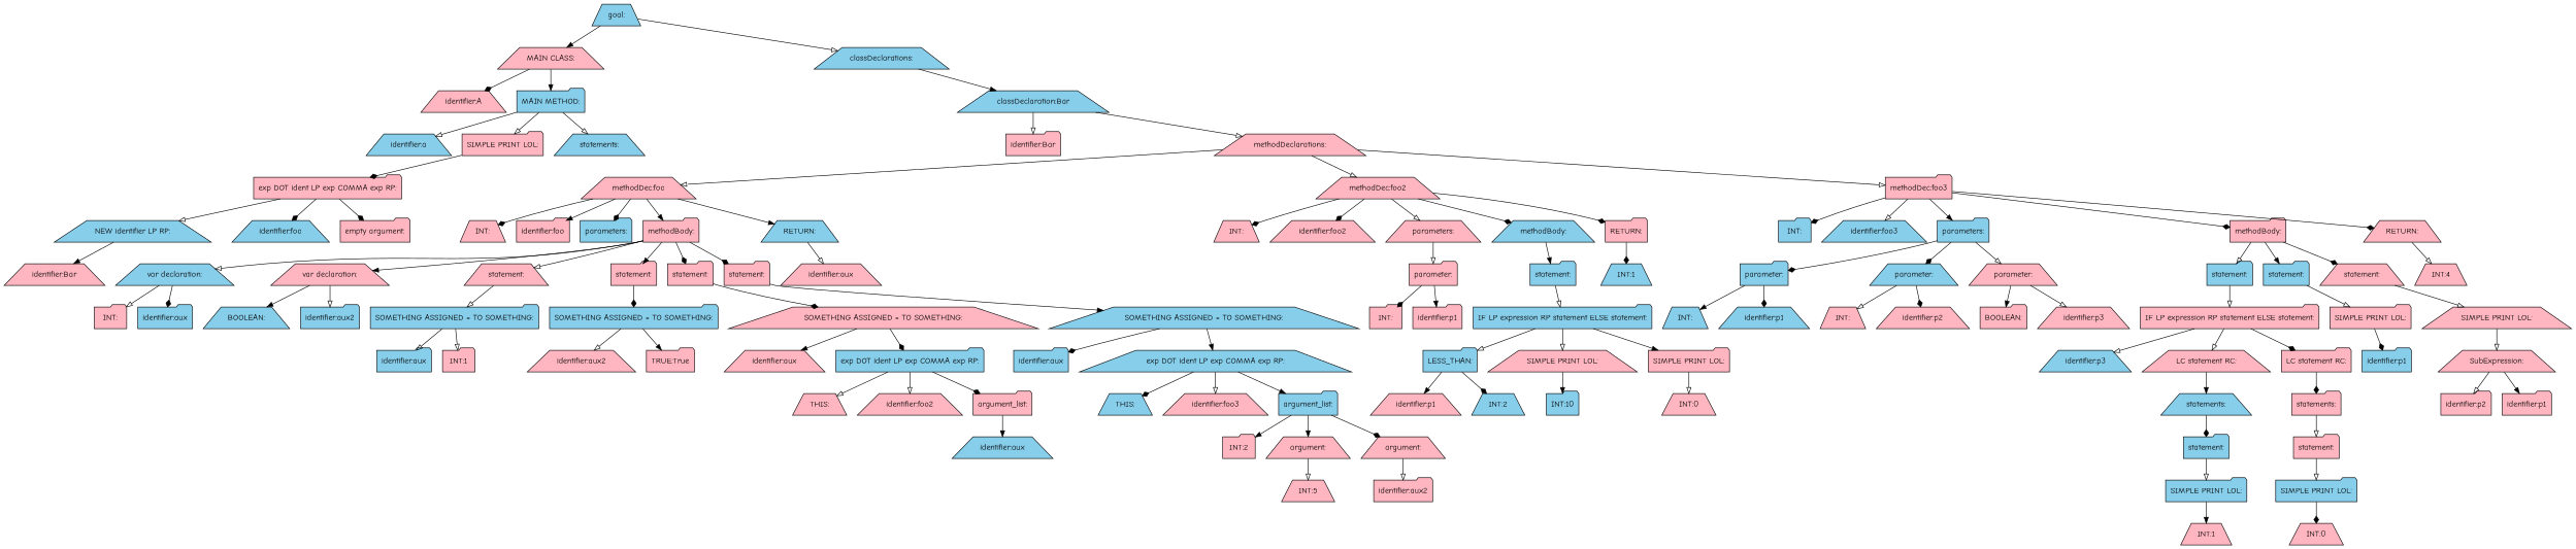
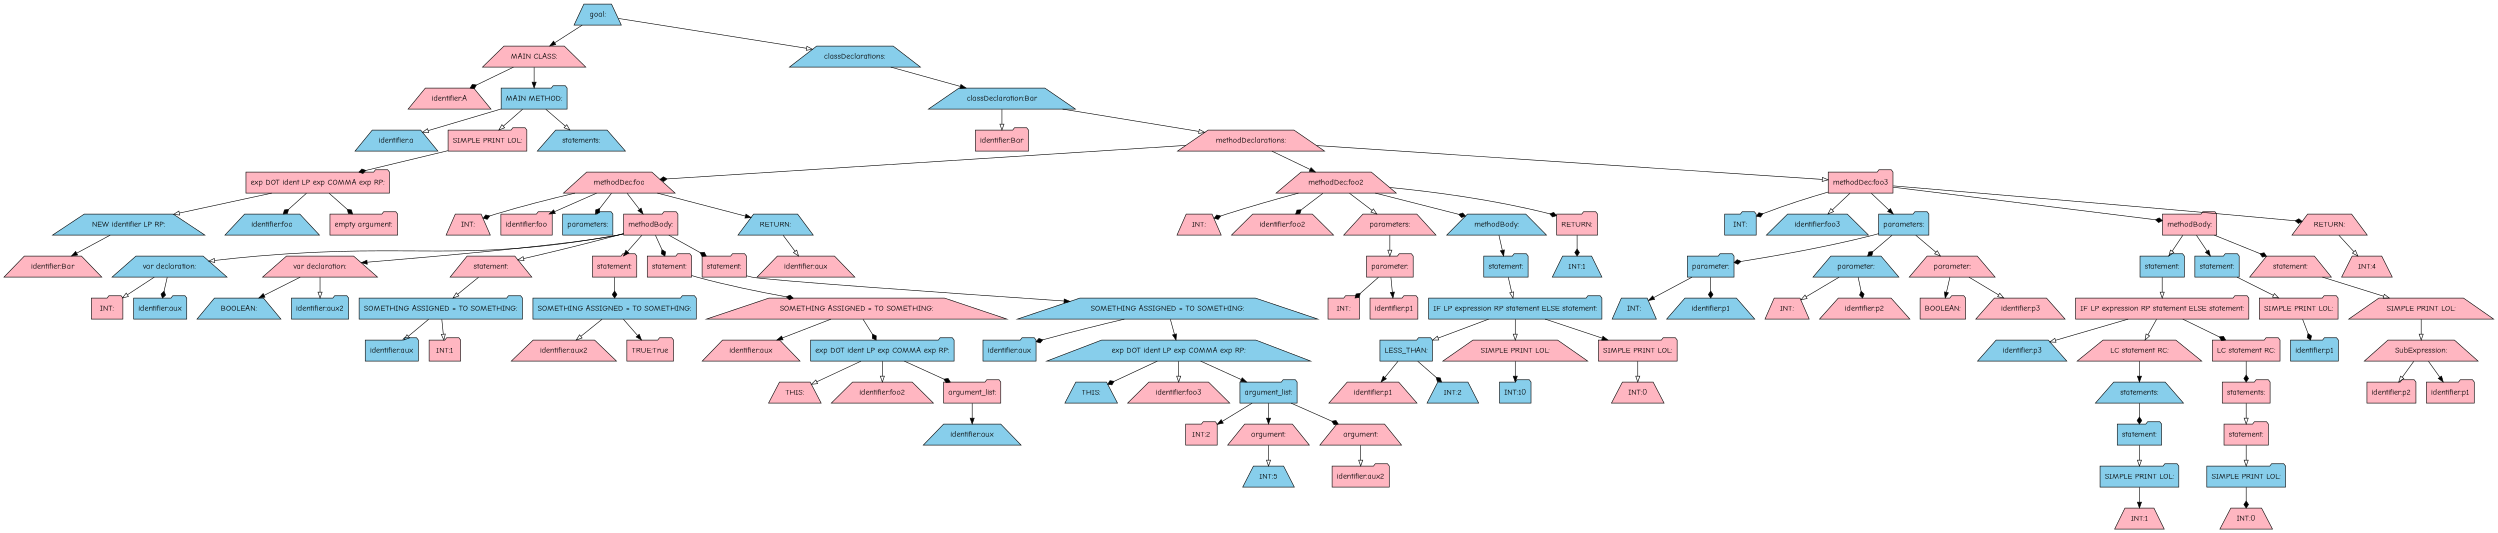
  digraph {
    fontname="Comic Neue"
    node [fillcolor=lightpink fontname="Comic Neue" shape=trapezium style=filled]
    edge [arrowhead=onormal fontname="Comic Neue"]
    n1 [fillcolor=skyblue label="goal:"]
    n2 [label="MAIN CLASS:"]
    n3 [fillcolor=skyblue label="classDeclarations:"]
    n4 [label="identifier:A"]
    n5 [fillcolor=skyblue label="MAIN METHOD:" shape=folder]
    n6 [fillcolor=skyblue label="classDeclaration:Bar"]
    n7 [fillcolor=skyblue label="identifier:a"]
    n8 [label="SIMPLE PRINT LOL:" shape=folder]
    n9 [fillcolor=skyblue label="statements:"]
    n10 [label="exp DOT ident LP exp COMMA exp RP:" shape=folder]
    n11 [fillcolor=skyblue label="NEW identifier LP RP:"]
    n12 [fillcolor=skyblue label="identifier:foo"]
    n13 [label="empty argument:" shape=folder]
    n14 [label="identifier:Bar"]
    n15 [label="identifier:Bar" shape=folder]
    n16 [label="methodDeclarations:"]
    n17 [label="methodDec:foo"]
    n18 [label="methodDec:foo2"]
    n19 [label="methodDec:foo3" shape=folder]
    n20 [label="INT:"]
    n21 [label="identifier:foo" shape=folder]
    n22 [fillcolor=skyblue label="parameters:" shape=folder]
    n23 [label="methodBody:" shape=folder]
    n24 [fillcolor=skyblue label="RETURN:"]
    n25 [label="INT:"]
    n26 [label="identifier:foo2"]
    n27 [label="parameters:"]
    n28 [fillcolor=skyblue label="methodBody:"]
    n29 [label="RETURN:" shape=folder]
    n30 [fillcolor=skyblue label="INT:" shape=folder]
    n31 [fillcolor=skyblue label="identifier:foo3"]
    n32 [fillcolor=skyblue label="parameters:" shape=folder]
    n33 [label="methodBody:" shape=folder]
    n34 [label="RETURN:"]
    n35 [fillcolor=skyblue label="var declaration:"]
    n36 [label="var declaration:"]
    n37 [label="statement:"]
    n38 [label="statement:" shape=folder]
    n39 [label="statement:" shape=folder]
    n40 [label="statement:" shape=folder]
    n41 [label="identifier:aux"]
    n42 [label="INT:" shape=folder]
    n43 [fillcolor=skyblue label="identifier:aux" shape=folder]
    n44 [fillcolor=skyblue label="BOOLEAN:"]
    n45 [fillcolor=skyblue label="identifier:aux2" shape=folder]
    n46 [fillcolor=skyblue label="SOMETHING ASSIGNED = TO SOMETHING:" shape=folder]
    n47 [fillcolor=skyblue label="SOMETHING ASSIGNED = TO SOMETHING:" shape=folder]
    n48 [label="SOMETHING ASSIGNED = TO SOMETHING:"]
    n49 [fillcolor=skyblue label="SOMETHING ASSIGNED = TO SOMETHING:"]
    n50 [fillcolor=skyblue label="identifier:aux" shape=folder]
    n51 [label="INT:1" shape=folder]
    n52 [label="identifier:aux2"]
    n53 [label="TRUE:True" shape=folder]
    n54 [label="identifier:aux"]
    n55 [fillcolor=skyblue label="exp DOT ident LP exp COMMA exp RP:" shape=folder]
    n56 [label="THIS:"]
    n57 [label="identifier:foo2"]
    n58 [label="argument_list:" shape=folder]
    n59 [fillcolor=skyblue label="identifier:aux"]
    n60 [fillcolor=skyblue label="identifier:aux" shape=folder]
    n61 [fillcolor=skyblue label="exp DOT ident LP exp COMMA exp RP:"]
    n62 [fillcolor=skyblue label="THIS:"]
    n63 [label="identifier:foo3"]
    n64 [fillcolor=skyblue label="argument_list:" shape=folder]
    n65 [label="INT:2" shape=folder]
    n66 [label="argument:"]
    n67 [label="argument:"]
-   n68 [label="INT:5"]
+   n68 [fillcolor=skyblue label="INT:5"]
    n69 [label="identifier:aux2" shape=folder]
    n70 [label="parameter:" shape=folder]
    n71 [fillcolor=skyblue label="statement:" shape=folder]
    n72 [fillcolor=skyblue label="INT:1"]
    n73 [label="INT:" shape=folder]
    n74 [label="identifier:p1" shape=folder]
    n75 [fillcolor=skyblue label="IF LP expression RP statement ELSE statement:" shape=folder]
    n76 [fillcolor=skyblue label="LESS_THAN:" shape=folder]
    n77 [label="SIMPLE PRINT LOL:"]
    n78 [label="SIMPLE PRINT LOL:" shape=folder]
    n79 [label="identifier:p1"]
    n80 [fillcolor=skyblue label="INT:2"]
    n81 [fillcolor=skyblue label="INT:10" shape=folder]
    n82 [label="INT:0"]
    n83 [fillcolor=skyblue label="parameter:" shape=folder]
    n84 [fillcolor=skyblue label="parameter:"]
    n85 [label="parameter:"]
    n86 [fillcolor=skyblue label="statement:" shape=folder]
    n87 [fillcolor=skyblue label="statement:" shape=folder]
    n88 [label="statement:"]
    n89 [label="INT:4"]
    n90 [fillcolor=skyblue label="INT:"]
    n91 [fillcolor=skyblue label="identifier:p1"]
    n92 [label="INT:"]
    n93 [label="identifier:p2"]
    n94 [label="BOOLEAN:" shape=folder]
    n95 [label="identifier:p3"]
    n96 [label="IF LP expression RP statement ELSE statement:" shape=folder]
    n97 [label="SIMPLE PRINT LOL:" shape=folder]
    n98 [label="SIMPLE PRINT LOL:"]
    n99 [fillcolor=skyblue label="identifier:p3"]
    n100 [label="LC statement RC:"]
    n101 [label="LC statement RC:" shape=folder]
    n102 [fillcolor=skyblue label="statements:"]
    n103 [label="statements:" shape=folder]
    n104 [fillcolor=skyblue label="statement:" shape=folder]
    n105 [fillcolor=skyblue label="SIMPLE PRINT LOL:" shape=folder]
    n106 [label="INT:1"]
    n107 [label="statement:" shape=folder]
    n108 [fillcolor=skyblue label="SIMPLE PRINT LOL:" shape=folder]
    n109 [label="INT:0"]
    n110 [fillcolor=skyblue label="identifier:p1" shape=folder]
    n111 [label="SubExpression:"]
    n112 [label="identifier:p2" shape=folder]
    n113 [label="identifier:p1" shape=folder]
    n1 -> n2 [arrowhead=normal]
    n1 -> n3
    n2 -> n4 [arrowhead=diamond]
    n2 -> n5 [arrowhead=normal]
    n3 -> n6 [arrowhead=normal]
    n5 -> n7
    n5 -> n8
    n5 -> n9
    n6 -> n15
    n6 -> n16
    n8 -> n10 [arrowhead=diamond]
    n10 -> n11
    n10 -> n12 [arrowhead=diamond]
    n10 -> n13 [arrowhead=diamond]
    n11 -> n14 [arrowhead=normal]
-   n16 -> n17
-   n16 -> n18
+   n16 -> n17 [arrowhead=diamond]
+   n16 -> n18 [arrowhead=normal]
    n16 -> n19
    n17 -> n20 [arrowhead=diamond]
    n17 -> n21 [arrowhead=normal]
    n17 -> n22 [arrowhead=diamond]
    n17 -> n23 [arrowhead=normal]
    n17 -> n24 [arrowhead=normal]
    n18 -> n25 [arrowhead=diamond]
    n18 -> n26 [arrowhead=diamond]
    n18 -> n27
    n18 -> n28 [arrowhead=diamond]
    n18 -> n29 [arrowhead=diamond]
    n19 -> n30 [arrowhead=diamond]
    n19 -> n31
    n19 -> n32 [arrowhead=normal]
    n19 -> n33 [arrowhead=diamond]
    n19 -> n34 [arrowhead=diamond]
    n23 -> n35
    n23 -> n36 [arrowhead=normal]
    n23 -> n37
    n23 -> n38 [arrowhead=normal]
    n23 -> n39 [arrowhead=diamond]
    n23 -> n40 [arrowhead=diamond]
    n24 -> n41
    n27 -> n70
    n28 -> n71 [arrowhead=normal]
    n29 -> n72 [arrowhead=diamond]
    n32 -> n83 [arrowhead=diamond]
    n32 -> n84 [arrowhead=diamond]
    n32 -> n85
    n33 -> n86
    n33 -> n87 [arrowhead=normal]
    n33 -> n88 [arrowhead=diamond]
    n34 -> n89
    n35 -> n42
    n35 -> n43 [arrowhead=diamond]
    n36 -> n44 [arrowhead=normal]
    n36 -> n45
    n37 -> n46
    n38 -> n47 [arrowhead=diamond]
    n39 -> n48 [arrowhead=diamond]
    n40 -> n49 [arrowhead=normal]
    n46 -> n50
    n46 -> n51
    n47 -> n52
    n47 -> n53 [arrowhead=normal]
    n48 -> n54 [arrowhead=normal]
    n48 -> n55 [arrowhead=diamond]
    n49 -> n60 [arrowhead=diamond]
    n49 -> n61 [arrowhead=normal]
    n55 -> n56
    n55 -> n57
    n55 -> n58 [arrowhead=diamond]
    n58 -> n59 [arrowhead=normal]
    n61 -> n62 [arrowhead=diamond]
    n61 -> n63
    n61 -> n64 [arrowhead=normal]
    n64 -> n65 [arrowhead=normal]
    n64 -> n66 [arrowhead=normal]
    n64 -> n67 [arrowhead=diamond]
    n66 -> n68
    n67 -> n69
    n70 -> n73 [arrowhead=diamond]
    n70 -> n74 [arrowhead=normal]
    n71 -> n75
    n75 -> n76
    n75 -> n77
    n75 -> n78 [arrowhead=normal]
    n76 -> n79 [arrowhead=normal]
    n76 -> n80 [arrowhead=diamond]
    n77 -> n81 [arrowhead=normal]
    n78 -> n82
    n83 -> n90 [arrowhead=normal]
    n83 -> n91 [arrowhead=diamond]
    n84 -> n92
    n84 -> n93 [arrowhead=diamond]
    n85 -> n94 [arrowhead=normal]
    n85 -> n95
    n86 -> n96
    n87 -> n97
    n88 -> n98
    n96 -> n99
    n96 -> n100
    n96 -> n101 [arrowhead=diamond]
    n97 -> n110 [arrowhead=diamond]
    n98 -> n111
    n100 -> n102 [arrowhead=normal]
    n101 -> n103 [arrowhead=diamond]
    n102 -> n104 [arrowhead=diamond]
    n103 -> n107
    n104 -> n105
    n105 -> n106 [arrowhead=normal]
    n107 -> n108
    n108 -> n109 [arrowhead=diamond]
    n111 -> n112
    n111 -> n113 [arrowhead=normal]
  }
